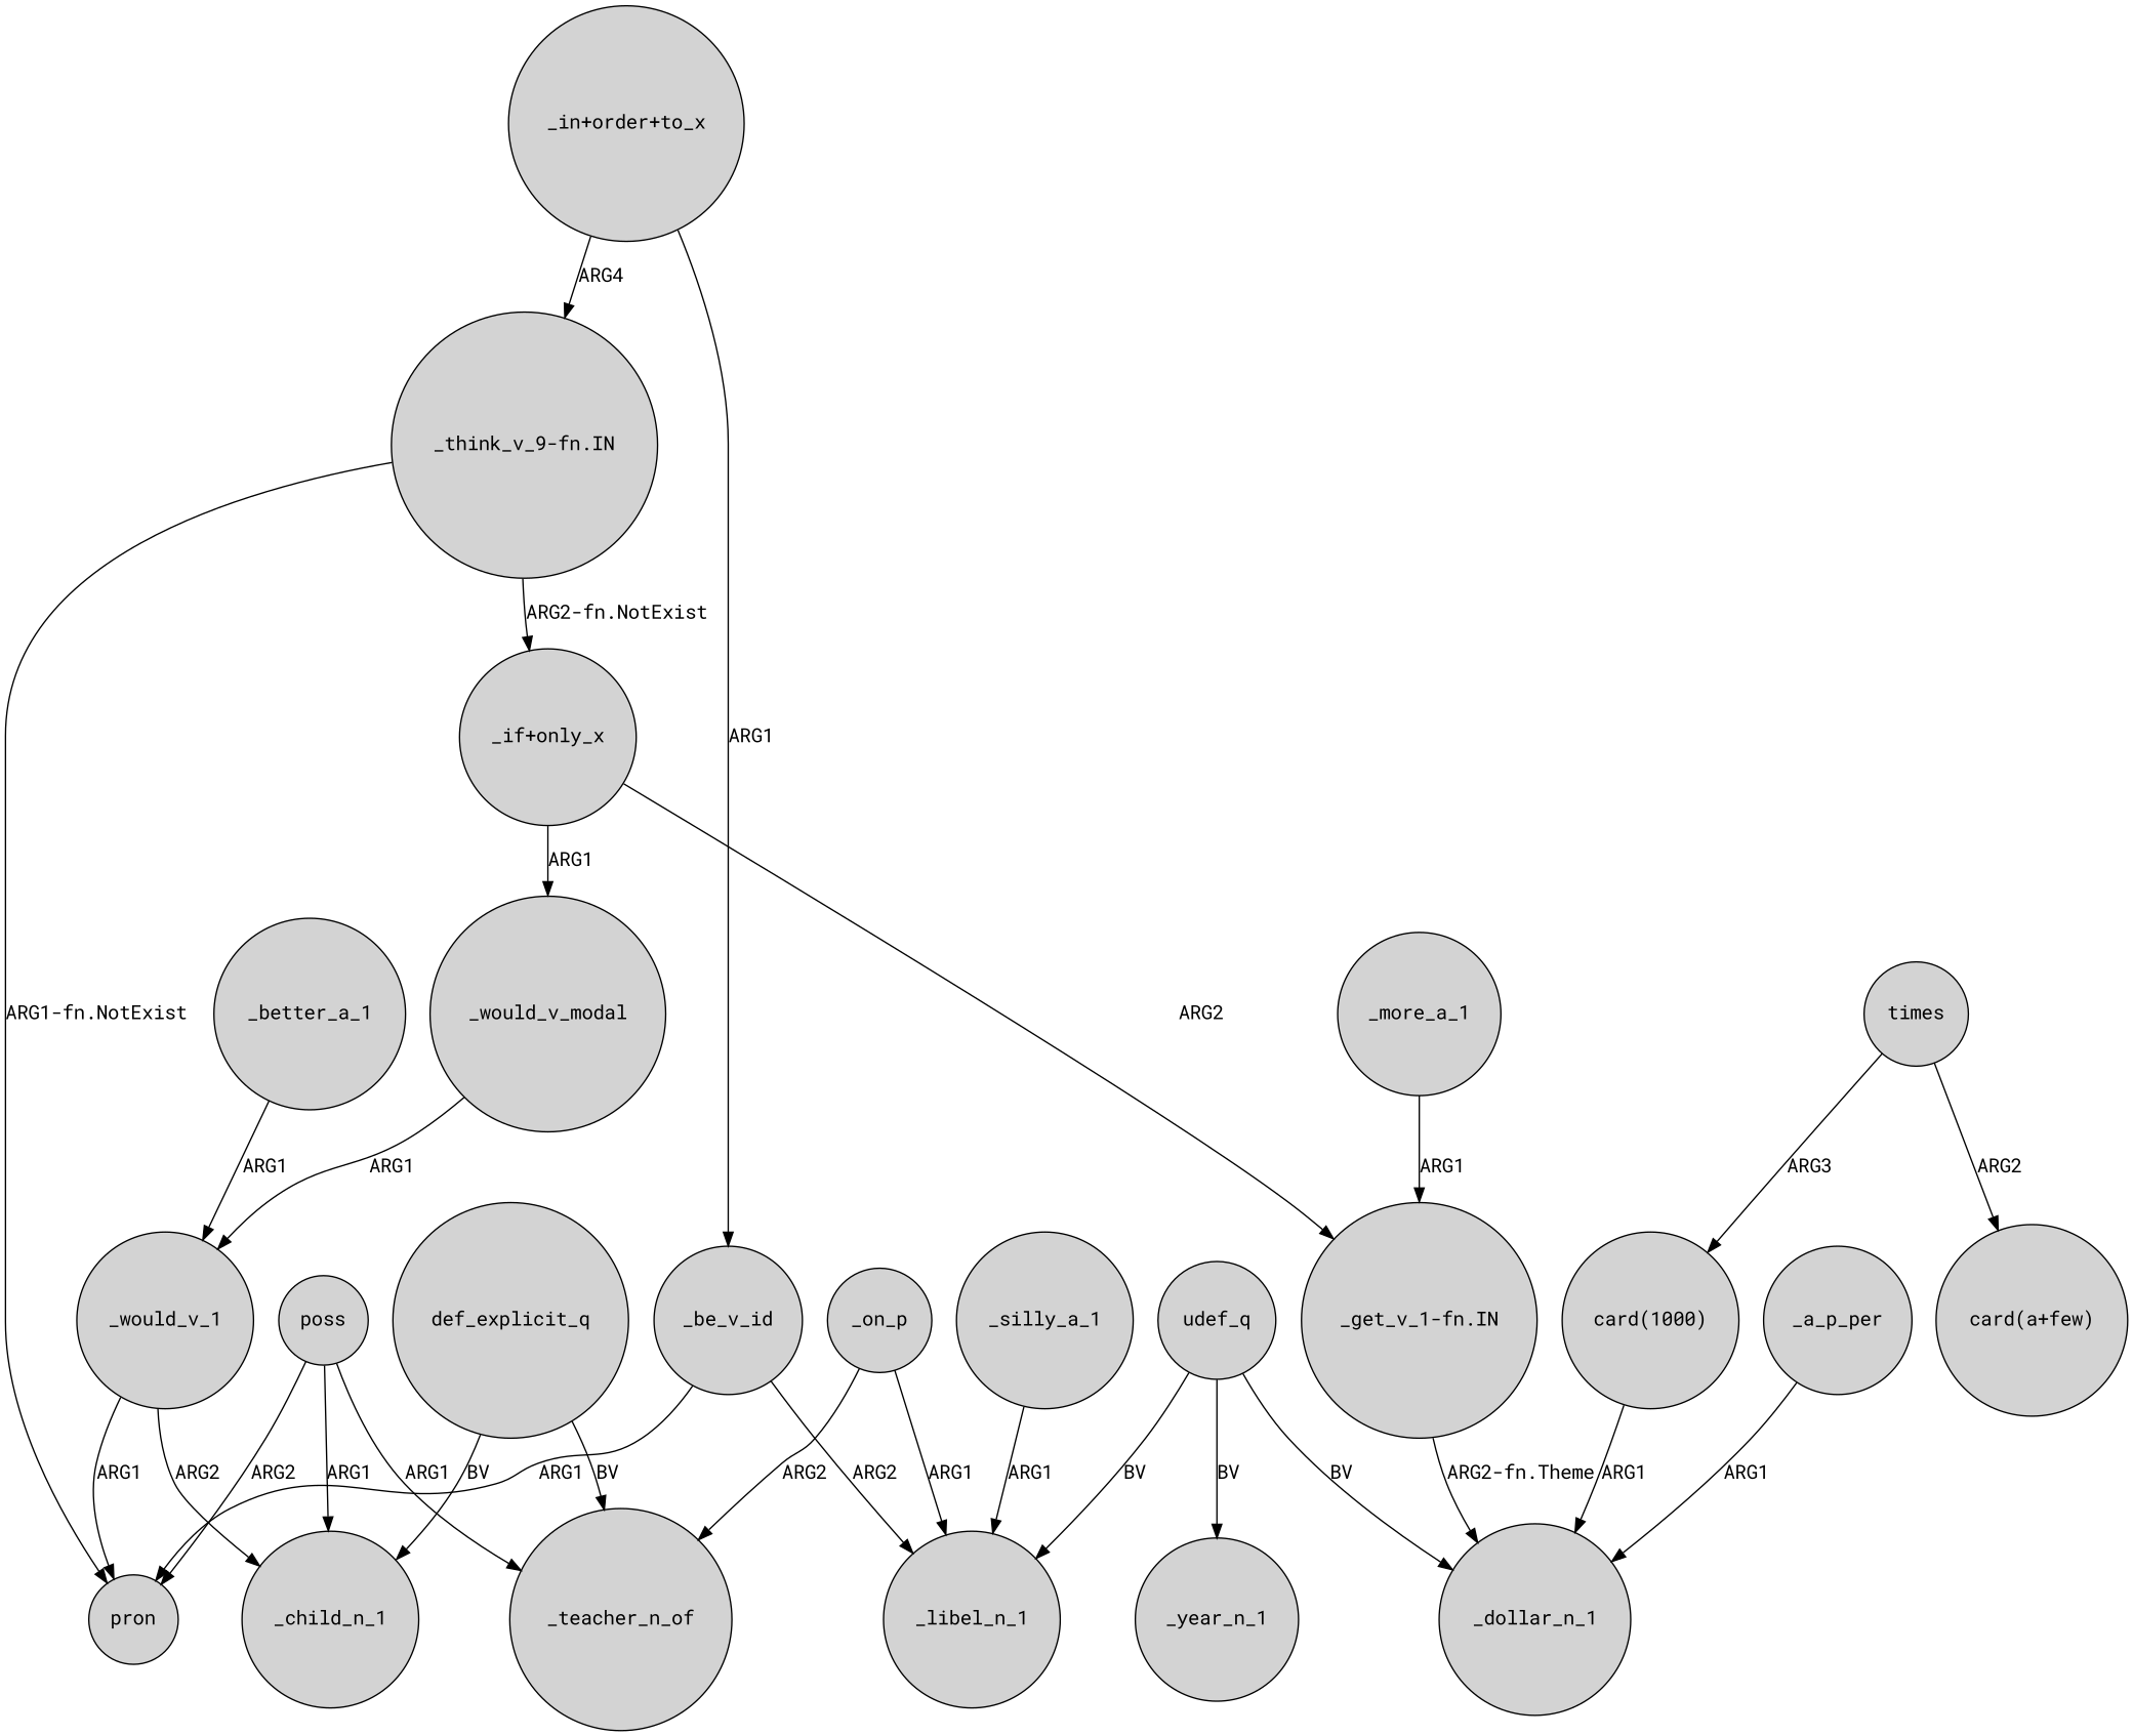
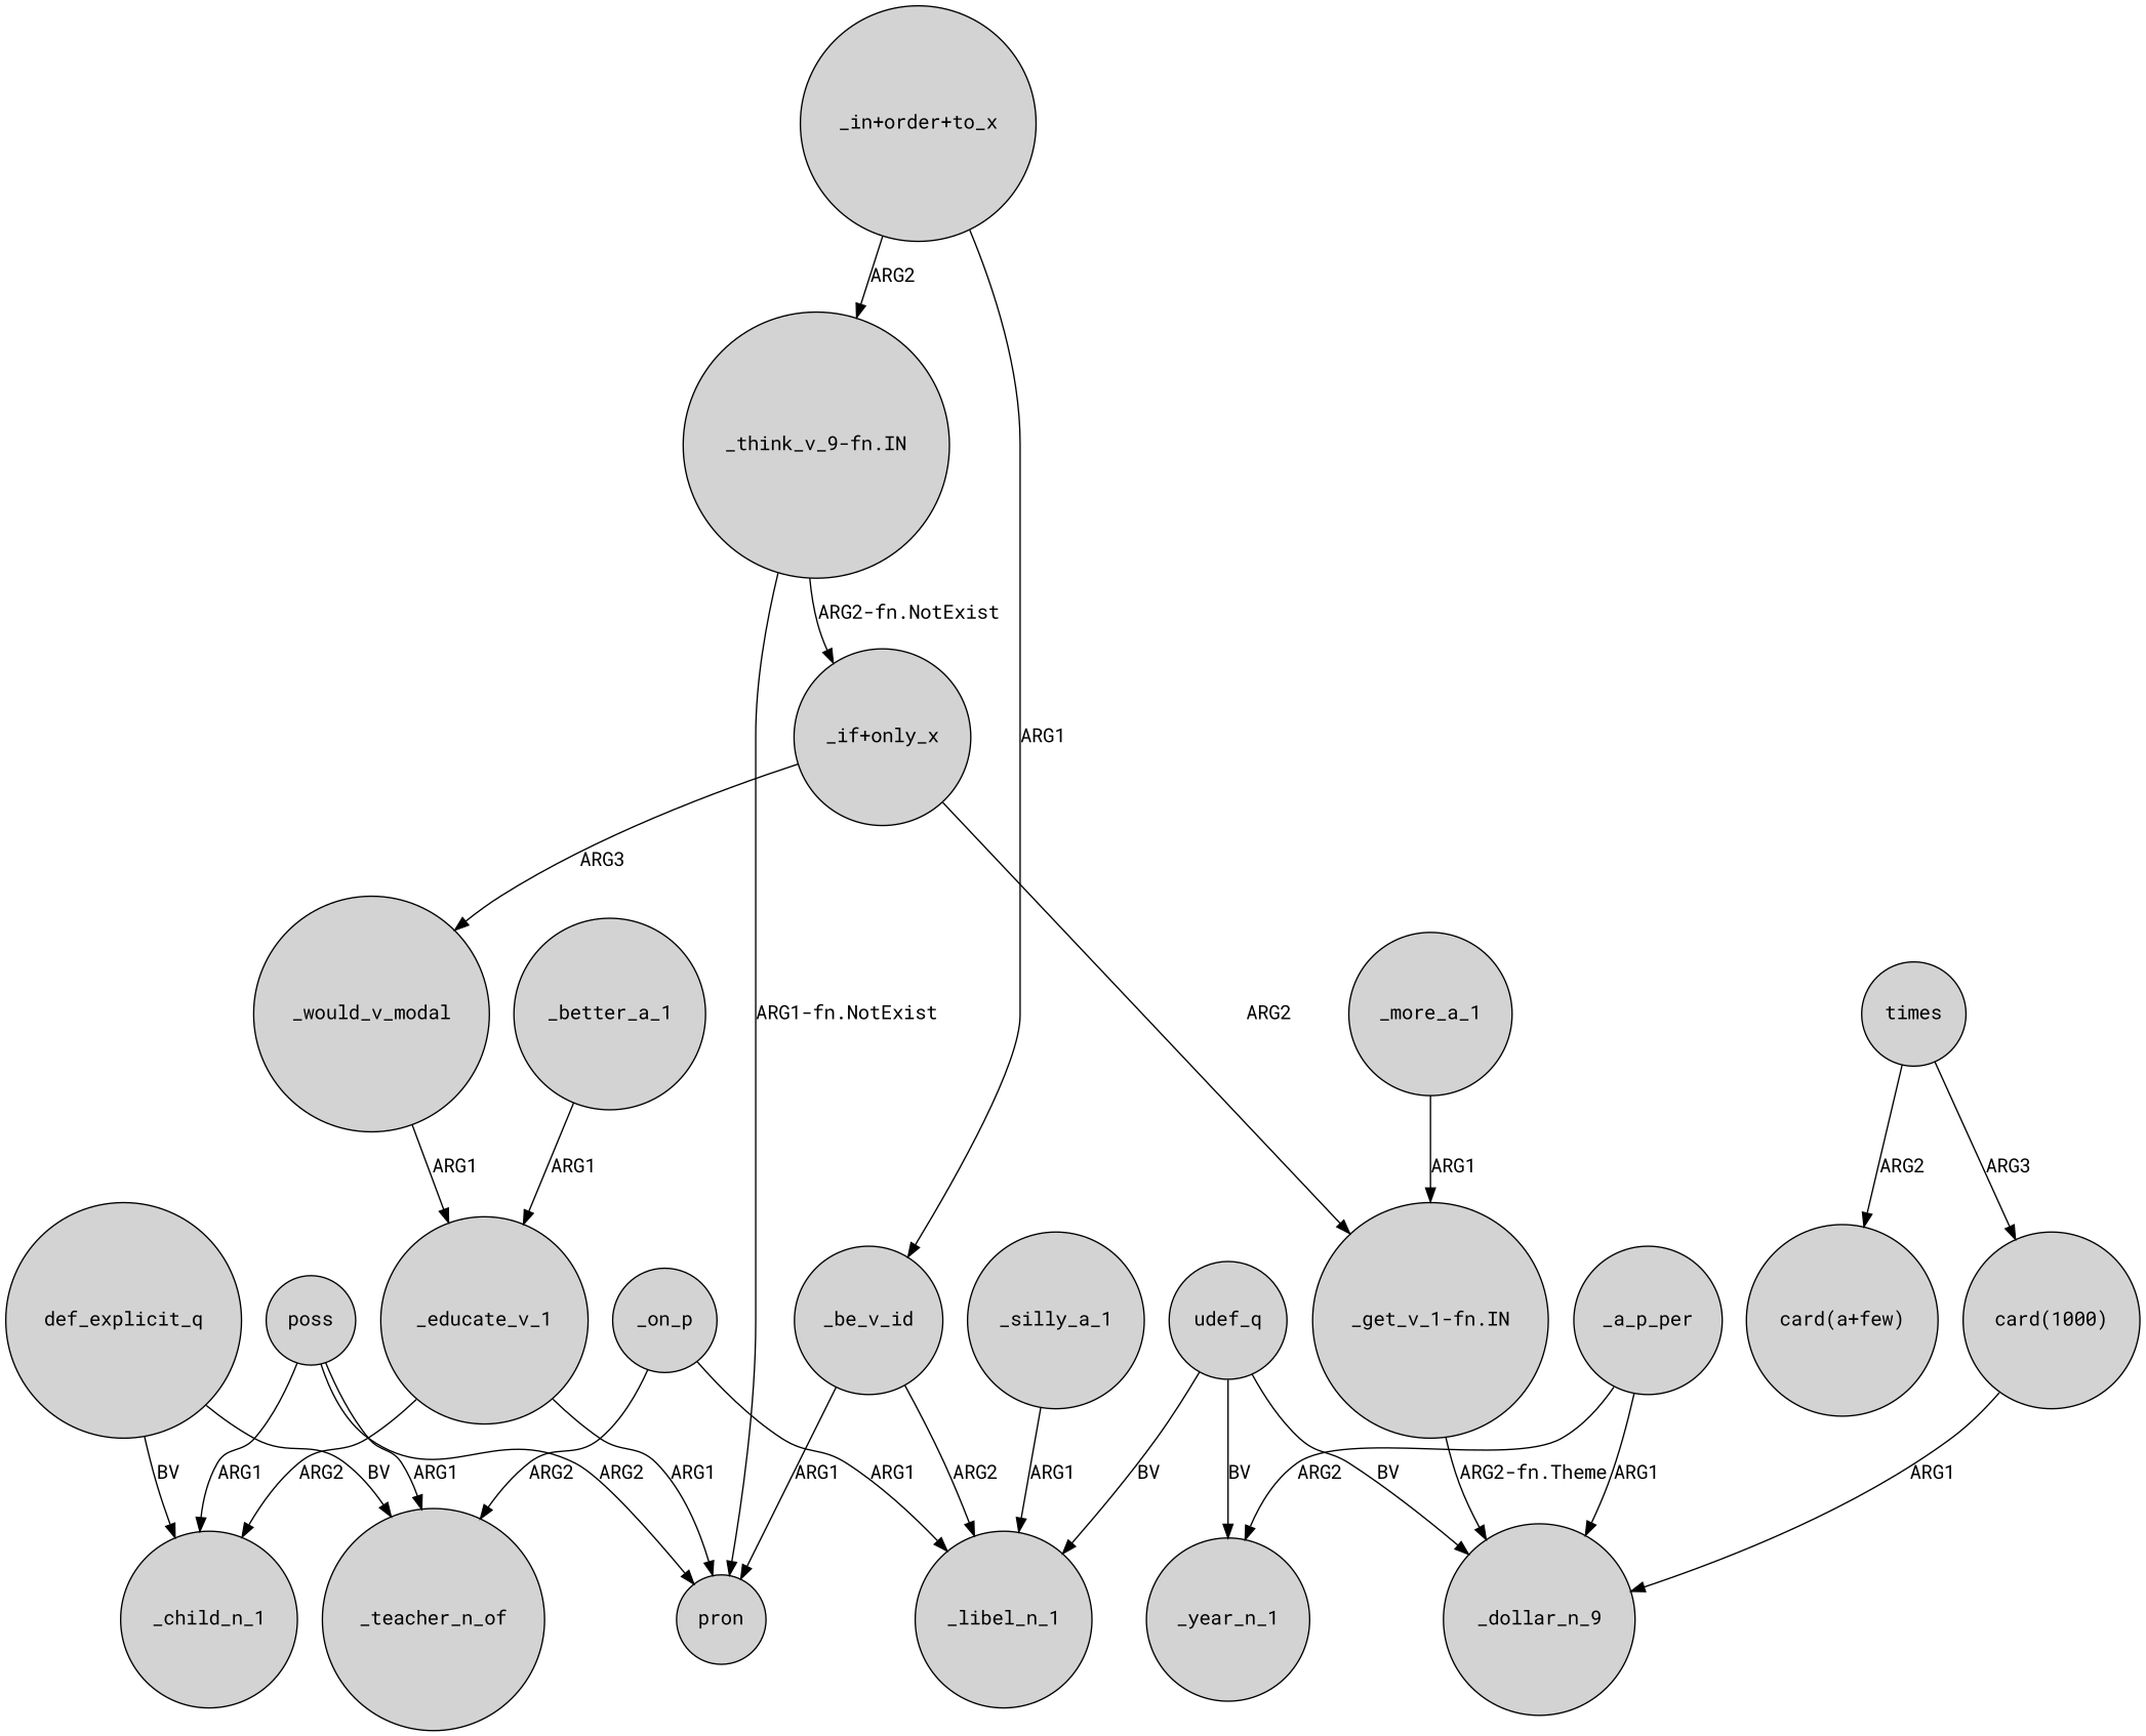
  digraph {
    fontname="Roboto Mono"
    node [fontname="Roboto Mono" shape=circle style=filled]
    edge [fontname="Roboto Mono"]
    "_if+only_x"
    _would_v_modal
    "_get_v_1-fn.IN"
-   _educate_v_1 [label=_would_v_1]
-   _dollar_n_1
+   _educate_v_1
+   _dollar_n_1 [label=_dollar_n_9]
    pron
    _child_n_1
    poss
    _teacher_n_of
    n10 [label="_think_v_9-fn.IN"]
    "_in+order+to_x"
    _be_v_id
    _libel_n_1
    "card(1000)"
    _a_p_per
    _year_n_1
    _silly_a_1
    _more_a_1
    udef_q
    _better_a_1
    def_explicit_q
    _on_p
    times
    "card(a+few)"
-   "_if+only_x" -> _would_v_modal [label=ARG1]
+   "_if+only_x" -> _would_v_modal [label=ARG3]
    "_if+only_x" -> "_get_v_1-fn.IN" [label=ARG2]
    _would_v_modal -> _educate_v_1 [label=ARG1]
    "_get_v_1-fn.IN" -> _dollar_n_1 [label="ARG2-fn.Theme"]
    _educate_v_1 -> pron [label=ARG1]
    _educate_v_1 -> _child_n_1 [label=ARG2]
    poss -> pron [label=ARG2]
    poss -> _child_n_1 [label=ARG1]
    poss -> _teacher_n_of [label=ARG1]
    n10 -> "_if+only_x" [label="ARG2-fn.NotExist"]
    n10 -> pron [label="ARG1-fn.NotExist"]
-   "_in+order+to_x" -> n10 [label=ARG4]
+   "_in+order+to_x" -> n10 [label=ARG2]
    "_in+order+to_x" -> _be_v_id [label=ARG1]
    _be_v_id -> pron [label=ARG1]
    _be_v_id -> _libel_n_1 [label=ARG2]
    "card(1000)" -> _dollar_n_1 [label=ARG1]
    _a_p_per -> _dollar_n_1 [label=ARG1]
+   _a_p_per -> _year_n_1 [label=ARG2]
    _silly_a_1 -> _libel_n_1 [label=ARG1]
    _more_a_1 -> "_get_v_1-fn.IN" [label=ARG1]
    udef_q -> _dollar_n_1 [label=BV]
    udef_q -> _libel_n_1 [label=BV]
    udef_q -> _year_n_1 [label=BV]
    _better_a_1 -> _educate_v_1 [label=ARG1]
    def_explicit_q -> _child_n_1 [label=BV]
    def_explicit_q -> _teacher_n_of [label=BV]
    _on_p -> _teacher_n_of [label=ARG2]
    _on_p -> _libel_n_1 [label=ARG1]
    times -> "card(1000)" [label=ARG3]
    times -> "card(a+few)" [label=ARG2]
  }
